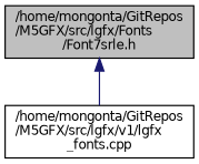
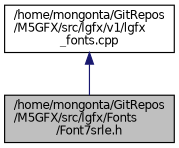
  digraph {
    node [color=black fontname=Helvetica fontsize=10 shape=record style=filled]
    n1 [fillcolor=grey75 fontcolor=black height=0.2 label="/home/mongonta/GitRepos\l/M5GFX/src/lgfx/Fonts\l/Font7srle.h" width=0.4]
    n2 [fillcolor=white height=0.2 label="/home/mongonta/GitRepos\l/M5GFX/src/lgfx/v1/lgfx\l_fonts.cpp" width=0.4]
-   n1 -> n2 [color=midnightblue dir=back fontname=Helvetica fontsize=10 labelfontname=Helvetica labelfontsize=10 style=solid]
+   n2 -> n1 [color=midnightblue dir=back fontname=Helvetica fontsize=10 labelfontname=Helvetica labelfontsize=10 style=solid]
  }
